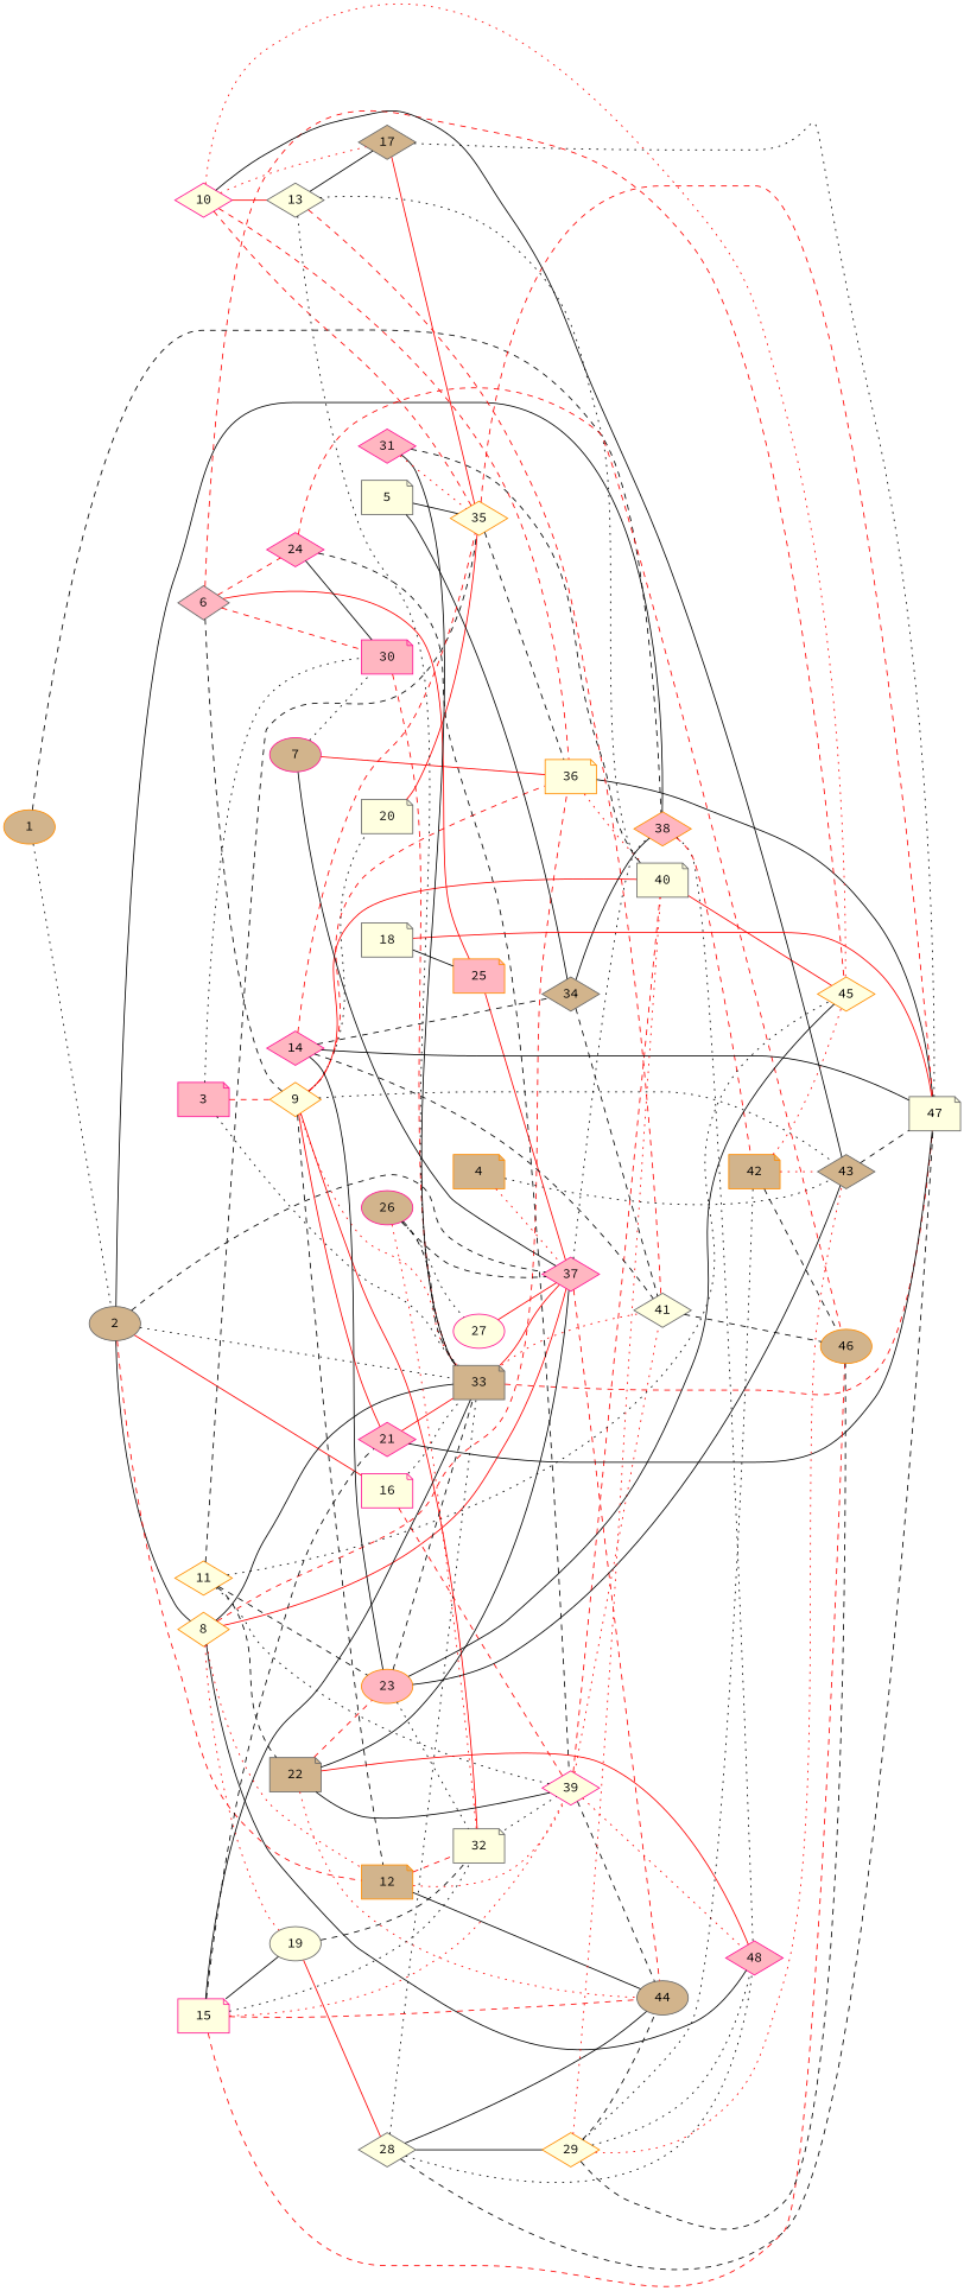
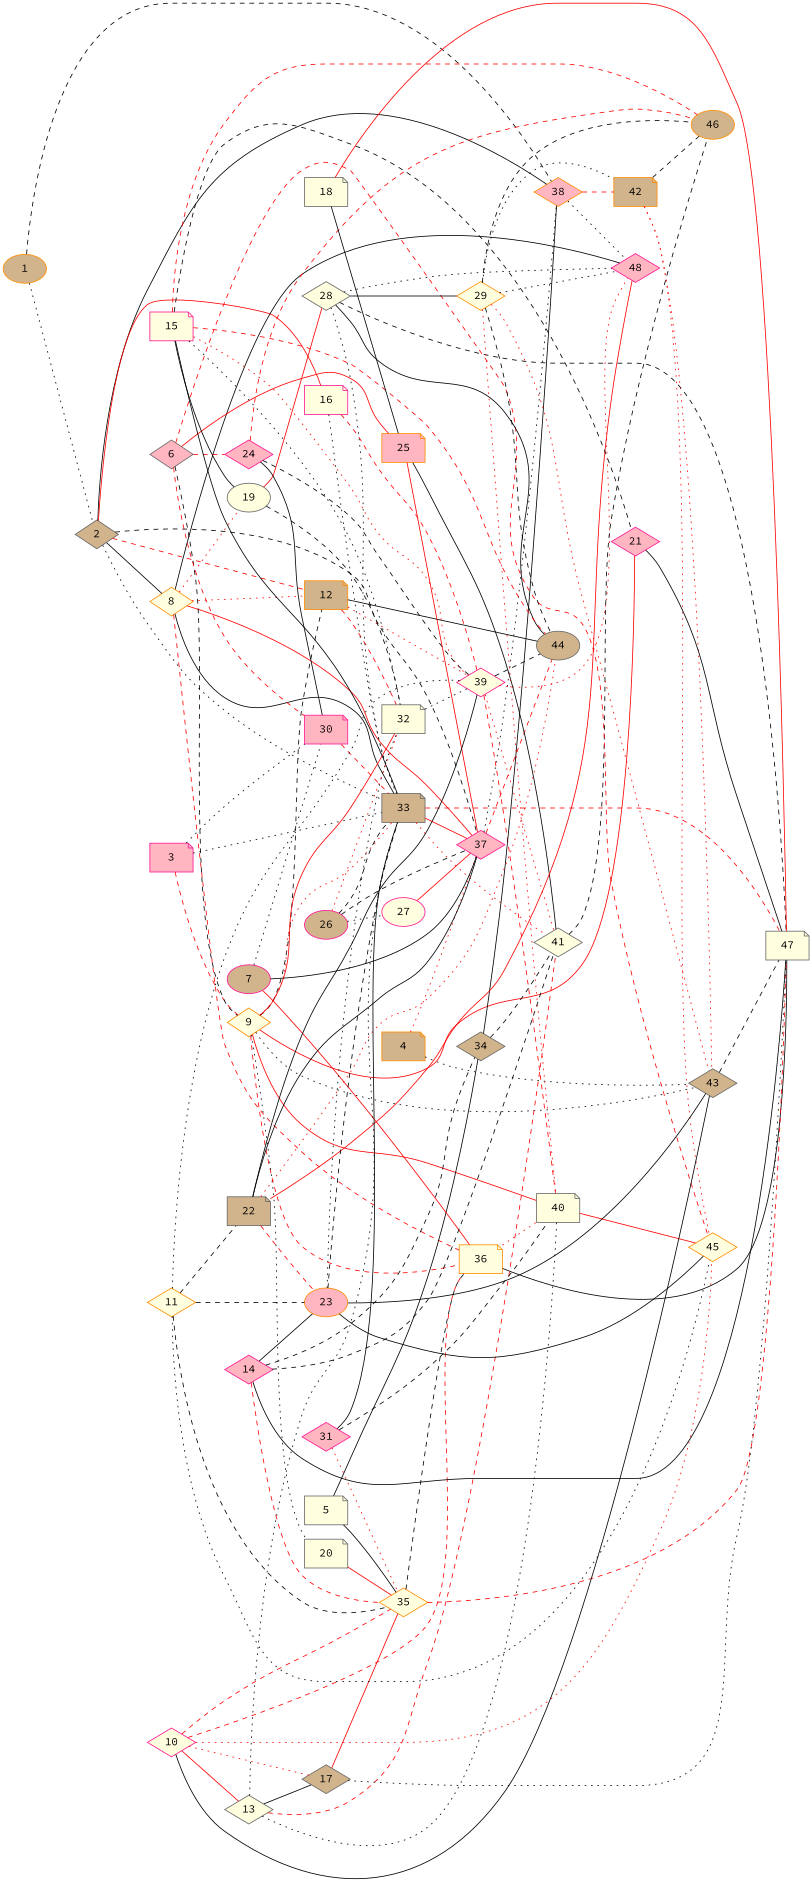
  graph {
    fontname="Source Code Pro"
    rankdir=LR
    node [color=gray40 fillcolor=lightyellow fontname="Source Code Pro" shape=diamond style=filled]
    edge [color=black fontname="Source Code Pro" style=dashed weight=1.0]
    1 [color=darkorange fillcolor=tan shape=ellipse]
-   2 [fillcolor=tan shape=ellipse]
+   2 [fillcolor=tan]
    38 [color=darkorange fillcolor=lightpink]
    8 [color=darkorange]
    12 [color=darkorange fillcolor=tan shape=note]
    16 [color=deeppink shape=note]
    33 [fillcolor=tan shape=note]
    37 [color=deeppink fillcolor=lightpink]
    48 [color=deeppink fillcolor=lightpink]
    42 [color=darkorange fillcolor=tan shape=note]
    36 [color=darkorange shape=note]
    19 [shape=ellipse]
    32 [shape=note]
    39 [color=deeppink]
    44 [fillcolor=tan shape=ellipse]
    41
    47 [shape=note]
    3 [color=deeppink fillcolor=lightpink shape=note]
    9 [color=darkorange]
    30 [color=deeppink fillcolor=lightpink shape=note]
    43 [fillcolor=tan]
    20 [shape=note]
    21 [color=deeppink fillcolor=lightpink]
    40 [shape=note]
    4 [color=darkorange fillcolor=tan shape=note]
    5 [shape=note]
    34 [fillcolor=tan]
    35 [color=darkorange]
    6 [fillcolor=lightpink]
    24 [color=deeppink fillcolor=lightpink]
    25 [color=darkorange fillcolor=lightpink shape=note]
    45 [color=darkorange]
    46 [color=darkorange fillcolor=tan shape=ellipse]
    7 [color=deeppink fillcolor=tan shape=ellipse]
    28
    10 [color=deeppink]
    13
    17 [fillcolor=tan]
    11 [color=darkorange]
    22 [fillcolor=tan shape=note]
    23 [color=darkorange fillcolor=lightpink shape=ellipse]
    14 [color=deeppink fillcolor=lightpink]
    15 [color=deeppink shape=note]
    18 [shape=note]
    29 [color=darkorange]
    26 [color=deeppink fillcolor=tan shape=ellipse]
    27 [color=deeppink shape=ellipse]
    31 [color=deeppink fillcolor=lightpink]
    1 -- 2 [style=dotted]
    1 -- 38
    2 -- 38 [style=solid]
    2 -- 8 [style=solid]
    2 -- 12 [color=red]
    2 -- 16 [color=red style=solid]
    2 -- 33 [style=dotted]
    2 -- 37
    38 -- 48 [style=dotted]
    38 -- 42 [color=red]
    8 -- 12 [color=red style=dotted]
    8 -- 33 [style=solid]
    8 -- 37 [color=red style=solid]
    8 -- 48 [style=solid]
    8 -- 36 [color=red]
    8 -- 19 [color=red style=dotted]
    12 -- 32 [color=red]
    12 -- 39 [color=red style=dotted]
    12 -- 44 [style=solid]
    16 -- 33 [style=dotted]
    16 -- 39 [color=red]
    33 -- 37 [color=red style=solid]
    33 -- 41 [color=red style=dotted]
    33 -- 47 [color=red]
    37 -- 38 [style=dotted]
    37 -- 44 [color=red]
    42 -- 43 [color=red style=dotted]
    42 -- 45 [color=red style=dotted]
    42 -- 46
    36 -- 47 [style=solid]
    36 -- 40 [color=red style=dotted]
    19 -- 32
    19 -- 28 [color=red style=solid]
    32 -- 39 [style=dotted]
    39 -- 48 [color=red style=dotted]
    39 -- 44
    39 -- 41 [color=red style=dotted weight=2.0]
    39 -- 40 [color=red weight=2.0]
    41 -- 46
    3 -- 33 [style=dotted]
    3 -- 9 [color=red]
    3 -- 30 [style=dotted]
    9 -- 12
    9 -- 33 [color=red style=dotted]
    9 -- 36 [color=red]
    9 -- 32 [color=red style=solid]
    9 -- 43 [style=dotted]
    9 -- 20 [style=dotted]
    9 -- 21 [color=red style=solid]
    9 -- 40 [color=red style=solid]
    30 -- 33 [color=red]
    43 -- 47
    20 -- 35 [color=red style=solid]
-   21 -- 33 [color=red style=solid]
    21 -- 47 [style=solid weight=2.0]
    40 -- 45 [color=red style=solid]
    4 -- 37 [color=red style=dotted]
    4 -- 43 [style=dotted]
    5 -- 34 [style=solid]
    5 -- 35 [style=solid]
    34 -- 38 [style=solid]
    34 -- 41
    35 -- 36
    35 -- 47 [color=red]
    6 -- 9
    6 -- 30 [color=red]
    6 -- 24 [color=red]
    6 -- 25 [color=red style=solid]
    6 -- 45 [color=red]
    24 -- 39
    24 -- 30 [style=solid]
    24 -- 46 [color=red]
    25 -- 37 [color=red style=solid]
+   25 -- 41 [style=solid]
    7 -- 37 [style=solid]
    7 -- 36 [color=red style=solid]
    7 -- 30 [style=dotted]
    28 -- 33 [style=dotted]
    28 -- 48 [style=dotted]
    28 -- 44 [style=solid]
    28 -- 47
    28 -- 29 [style=solid]
    10 -- 36 [color=red]
    10 -- 43 [style=solid]
    10 -- 35 [color=red weight=2.0]
    10 -- 45 [color=red style=dotted]
    10 -- 13 [color=red style=solid]
    10 -- 17 [color=red style=dotted]
    13 -- 33 [style=dotted]
    13 -- 41 [color=red]
    13 -- 40 [style=dotted]
    13 -- 17 [style=solid]
    17 -- 47 [style=dotted]
    17 -- 35 [color=red style=solid]
    11 -- 39 [style=dotted]
    11 -- 35
    11 -- 45 [style=dotted]
    11 -- 22
    11 -- 23
    22 -- 37 [style=solid]
    22 -- 48 [color=red style=solid]
    22 -- 39 [style=solid]
    22 -- 44 [color=red style=dotted]
    22 -- 23 [color=red]
    23 -- 33
    23 -- 32 [style=dotted]
    23 -- 43 [style=solid]
    23 -- 45 [style=solid]
    14 -- 41
    14 -- 47 [style=solid]
    14 -- 34
    14 -- 35 [color=red]
    14 -- 23 [style=solid]
    15 -- 33 [style=solid]
    15 -- 19 [style=solid]
    15 -- 32 [style=dotted]
    15 -- 39 [color=red style=dotted weight=2.0]
    15 -- 44 [color=red]
    15 -- 21
    15 -- 46 [color=red]
    18 -- 47 [color=red style=solid]
    18 -- 25 [style=solid]
    29 -- 48 [style=dotted]
    29 -- 42 [style=dotted]
    29 -- 44
    29 -- 43 [color=red style=dotted]
    29 -- 40 [color=red style=dotted]
    29 -- 46
    26 -- 33
    26 -- 37
    26 -- 32 [color=red style=dotted]
    26 -- 27 [style=dotted]
    27 -- 37 [color=red style=solid]
    31 -- 33 [style=solid]
    31 -- 40
    31 -- 35 [color=red style=dotted]
  }
